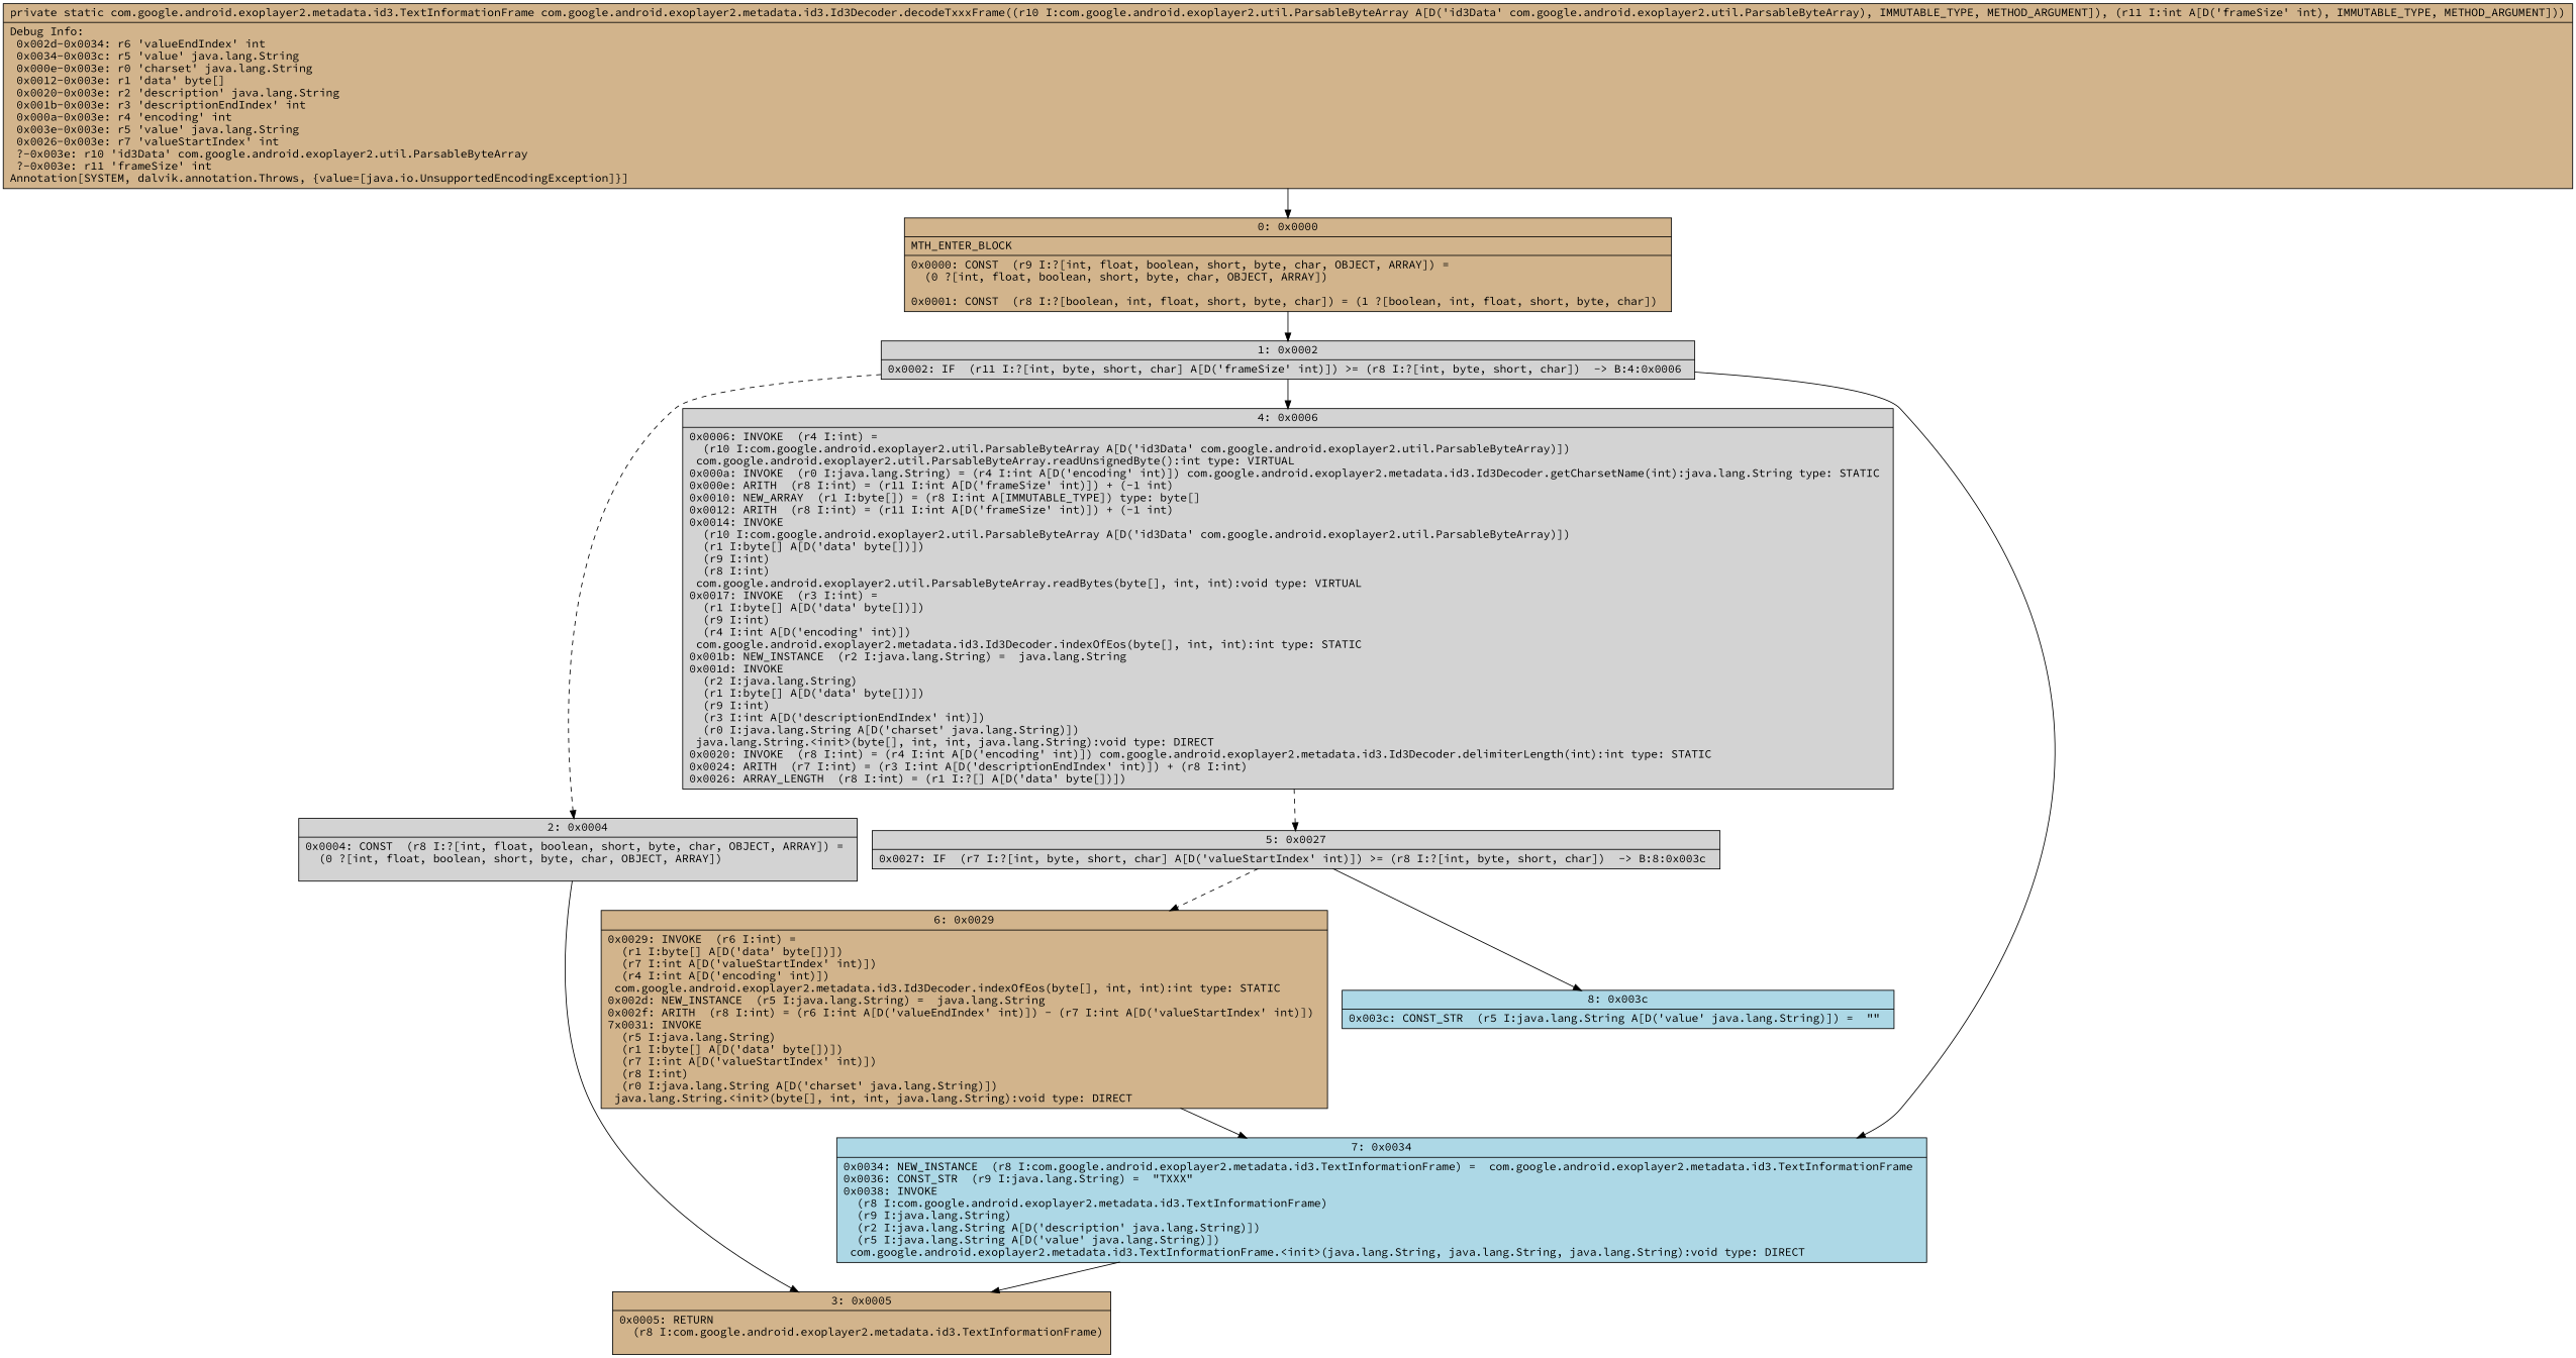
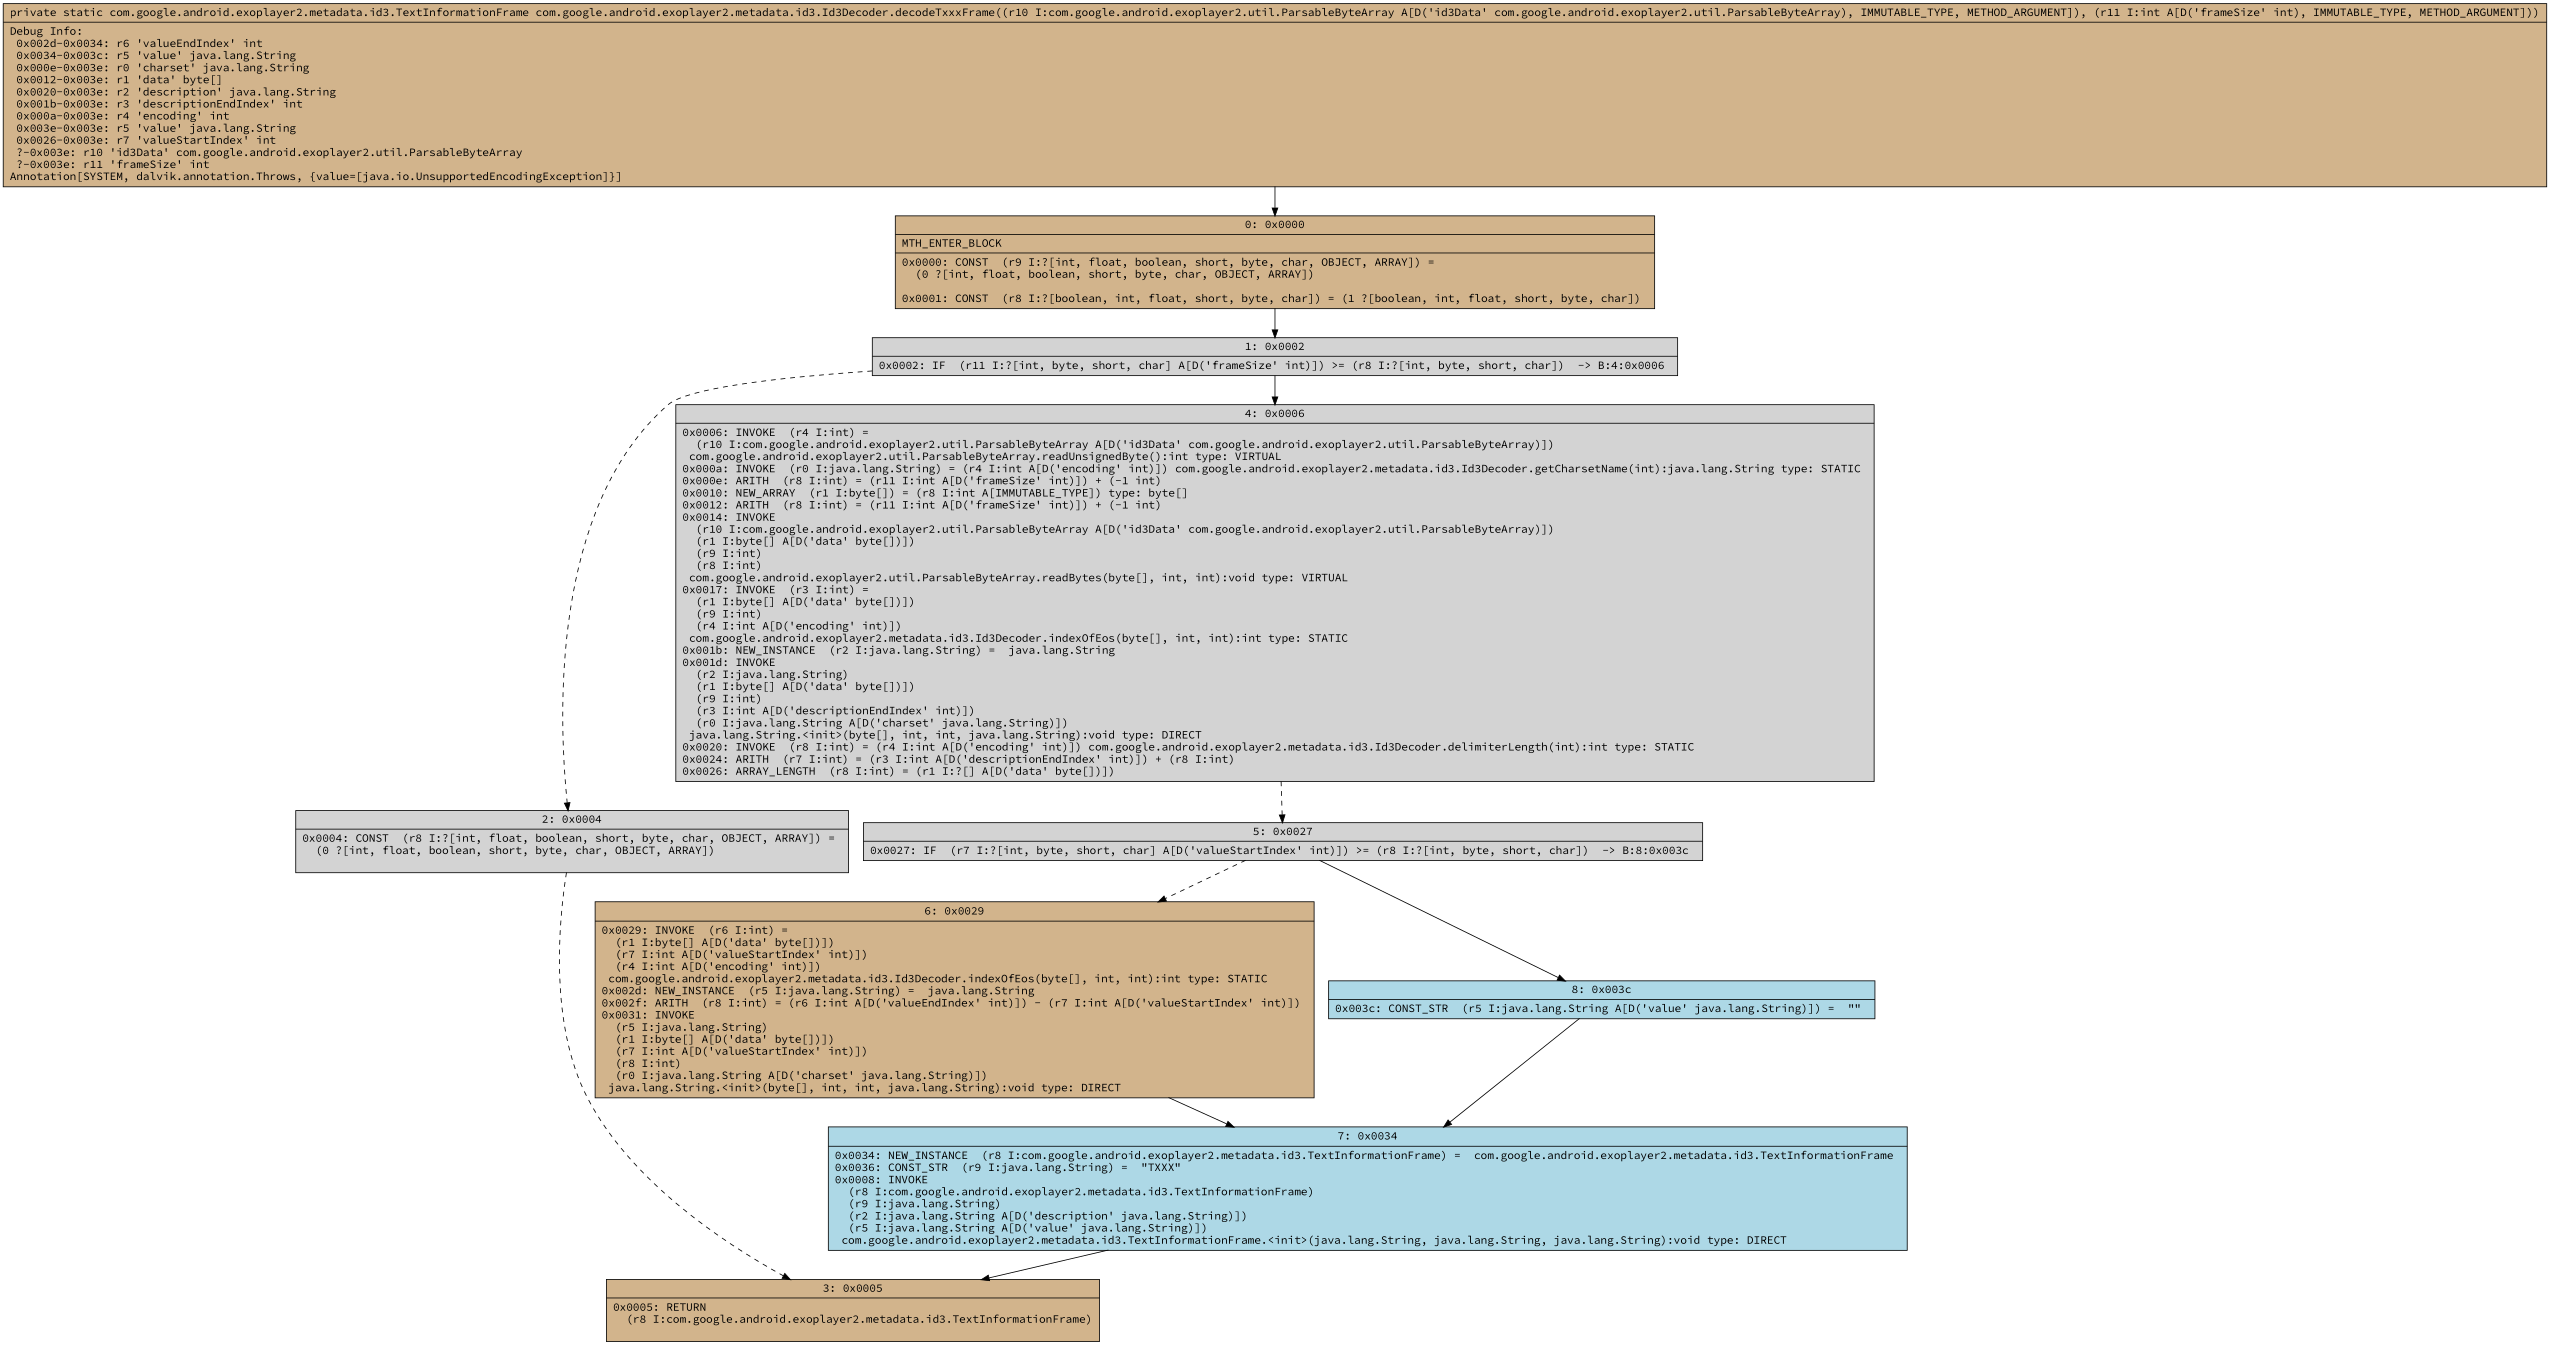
  digraph {
    fontname="Source Code Pro"
    node [fillcolor=tan fontname="Source Code Pro" shape=record style=filled]
    edge [fontname="Source Code Pro"]
    n1 [label="{0\:\ 0x0000|MTH_ENTER_BLOCK\l|0x0000: CONST  (r9 I:?[int, float, boolean, short, byte, char, OBJECT, ARRAY]) = \l  (0 ?[int, float, boolean, short, byte, char, OBJECT, ARRAY])\l \l0x0001: CONST  (r8 I:?[boolean, int, float, short, byte, char]) = (1 ?[boolean, int, float, short, byte, char]) \l}"]
    n2 [fillcolor=lightgrey label="{1\:\ 0x0002|0x0002: IF  (r11 I:?[int, byte, short, char] A[D('frameSize' int)]) \>= (r8 I:?[int, byte, short, char])  \-\> B:4:0x0006 \l}"]
    n3 [fillcolor=lightgrey label="{2\:\ 0x0004|0x0004: CONST  (r8 I:?[int, float, boolean, short, byte, char, OBJECT, ARRAY]) = \l  (0 ?[int, float, boolean, short, byte, char, OBJECT, ARRAY])\l \l}"]
    n4 [fillcolor=lightgrey label="{4\:\ 0x0006|0x0006: INVOKE  (r4 I:int) = \l  (r10 I:com.google.android.exoplayer2.util.ParsableByteArray A[D('id3Data' com.google.android.exoplayer2.util.ParsableByteArray)])\l com.google.android.exoplayer2.util.ParsableByteArray.readUnsignedByte():int type: VIRTUAL \l0x000a: INVOKE  (r0 I:java.lang.String) = (r4 I:int A[D('encoding' int)]) com.google.android.exoplayer2.metadata.id3.Id3Decoder.getCharsetName(int):java.lang.String type: STATIC \l0x000e: ARITH  (r8 I:int) = (r11 I:int A[D('frameSize' int)]) + (\-1 int) \l0x0010: NEW_ARRAY  (r1 I:byte[]) = (r8 I:int A[IMMUTABLE_TYPE]) type: byte[] \l0x0012: ARITH  (r8 I:int) = (r11 I:int A[D('frameSize' int)]) + (\-1 int) \l0x0014: INVOKE  \l  (r10 I:com.google.android.exoplayer2.util.ParsableByteArray A[D('id3Data' com.google.android.exoplayer2.util.ParsableByteArray)])\l  (r1 I:byte[] A[D('data' byte[])])\l  (r9 I:int)\l  (r8 I:int)\l com.google.android.exoplayer2.util.ParsableByteArray.readBytes(byte[], int, int):void type: VIRTUAL \l0x0017: INVOKE  (r3 I:int) = \l  (r1 I:byte[] A[D('data' byte[])])\l  (r9 I:int)\l  (r4 I:int A[D('encoding' int)])\l com.google.android.exoplayer2.metadata.id3.Id3Decoder.indexOfEos(byte[], int, int):int type: STATIC \l0x001b: NEW_INSTANCE  (r2 I:java.lang.String) =  java.lang.String \l0x001d: INVOKE  \l  (r2 I:java.lang.String)\l  (r1 I:byte[] A[D('data' byte[])])\l  (r9 I:int)\l  (r3 I:int A[D('descriptionEndIndex' int)])\l  (r0 I:java.lang.String A[D('charset' java.lang.String)])\l java.lang.String.\<init\>(byte[], int, int, java.lang.String):void type: DIRECT \l0x0020: INVOKE  (r8 I:int) = (r4 I:int A[D('encoding' int)]) com.google.android.exoplayer2.metadata.id3.Id3Decoder.delimiterLength(int):int type: STATIC \l0x0024: ARITH  (r7 I:int) = (r3 I:int A[D('descriptionEndIndex' int)]) + (r8 I:int) \l0x0026: ARRAY_LENGTH  (r8 I:int) = (r1 I:?[] A[D('data' byte[])]) \l}"]
    n5 [label="{3\:\ 0x0005|0x0005: RETURN  \l  (r8 I:com.google.android.exoplayer2.metadata.id3.TextInformationFrame)\l \l}"]
    n6 [fillcolor=lightgrey label="{5\:\ 0x0027|0x0027: IF  (r7 I:?[int, byte, short, char] A[D('valueStartIndex' int)]) \>= (r8 I:?[int, byte, short, char])  \-\> B:8:0x003c \l}"]
-   n7 [label="{6\:\ 0x0029|0x0029: INVOKE  (r6 I:int) = \l  (r1 I:byte[] A[D('data' byte[])])\l  (r7 I:int A[D('valueStartIndex' int)])\l  (r4 I:int A[D('encoding' int)])\l com.google.android.exoplayer2.metadata.id3.Id3Decoder.indexOfEos(byte[], int, int):int type: STATIC \l0x002d: NEW_INSTANCE  (r5 I:java.lang.String) =  java.lang.String \l0x002f: ARITH  (r8 I:int) = (r6 I:int A[D('valueEndIndex' int)]) \- (r7 I:int A[D('valueStartIndex' int)]) \l7x0031: INVOKE  \l  (r5 I:java.lang.String)\l  (r1 I:byte[] A[D('data' byte[])])\l  (r7 I:int A[D('valueStartIndex' int)])\l  (r8 I:int)\l  (r0 I:java.lang.String A[D('charset' java.lang.String)])\l java.lang.String.\<init\>(byte[], int, int, java.lang.String):void type: DIRECT \l}"]
+   n7 [label="{6\:\ 0x0029|0x0029: INVOKE  (r6 I:int) = \l  (r1 I:byte[] A[D('data' byte[])])\l  (r7 I:int A[D('valueStartIndex' int)])\l  (r4 I:int A[D('encoding' int)])\l com.google.android.exoplayer2.metadata.id3.Id3Decoder.indexOfEos(byte[], int, int):int type: STATIC \l0x002d: NEW_INSTANCE  (r5 I:java.lang.String) =  java.lang.String \l0x002f: ARITH  (r8 I:int) = (r6 I:int A[D('valueEndIndex' int)]) \- (r7 I:int A[D('valueStartIndex' int)]) \l0x0031: INVOKE  \l  (r5 I:java.lang.String)\l  (r1 I:byte[] A[D('data' byte[])])\l  (r7 I:int A[D('valueStartIndex' int)])\l  (r8 I:int)\l  (r0 I:java.lang.String A[D('charset' java.lang.String)])\l java.lang.String.\<init\>(byte[], int, int, java.lang.String):void type: DIRECT \l}"]
    n8 [fillcolor=lightblue label="{8\:\ 0x003c|0x003c: CONST_STR  (r5 I:java.lang.String A[D('value' java.lang.String)]) =  \"\" \l}"]
-   n9 [fillcolor=lightblue label="{7\:\ 0x0034|0x0034: NEW_INSTANCE  (r8 I:com.google.android.exoplayer2.metadata.id3.TextInformationFrame) =  com.google.android.exoplayer2.metadata.id3.TextInformationFrame \l0x0036: CONST_STR  (r9 I:java.lang.String) =  \"TXXX\" \l0x0038: INVOKE  \l  (r8 I:com.google.android.exoplayer2.metadata.id3.TextInformationFrame)\l  (r9 I:java.lang.String)\l  (r2 I:java.lang.String A[D('description' java.lang.String)])\l  (r5 I:java.lang.String A[D('value' java.lang.String)])\l com.google.android.exoplayer2.metadata.id3.TextInformationFrame.\<init\>(java.lang.String, java.lang.String, java.lang.String):void type: DIRECT \l}"]
+   n9 [fillcolor=lightblue label="{7\:\ 0x0034|0x0034: NEW_INSTANCE  (r8 I:com.google.android.exoplayer2.metadata.id3.TextInformationFrame) =  com.google.android.exoplayer2.metadata.id3.TextInformationFrame \l0x0036: CONST_STR  (r9 I:java.lang.String) =  \"TXXX\" \l0x0008: INVOKE  \l  (r8 I:com.google.android.exoplayer2.metadata.id3.TextInformationFrame)\l  (r9 I:java.lang.String)\l  (r2 I:java.lang.String A[D('description' java.lang.String)])\l  (r5 I:java.lang.String A[D('value' java.lang.String)])\l com.google.android.exoplayer2.metadata.id3.TextInformationFrame.\<init\>(java.lang.String, java.lang.String, java.lang.String):void type: DIRECT \l}"]
    n10 [label="{private static com.google.android.exoplayer2.metadata.id3.TextInformationFrame com.google.android.exoplayer2.metadata.id3.Id3Decoder.decodeTxxxFrame((r10 I:com.google.android.exoplayer2.util.ParsableByteArray A[D('id3Data' com.google.android.exoplayer2.util.ParsableByteArray), IMMUTABLE_TYPE, METHOD_ARGUMENT]), (r11 I:int A[D('frameSize' int), IMMUTABLE_TYPE, METHOD_ARGUMENT]))  | Debug Info:\l  0x002d\-0x0034: r6 'valueEndIndex' int\l  0x0034\-0x003c: r5 'value' java.lang.String\l  0x000e\-0x003e: r0 'charset' java.lang.String\l  0x0012\-0x003e: r1 'data' byte[]\l  0x0020\-0x003e: r2 'description' java.lang.String\l  0x001b\-0x003e: r3 'descriptionEndIndex' int\l  0x000a\-0x003e: r4 'encoding' int\l  0x003e\-0x003e: r5 'value' java.lang.String\l  0x0026\-0x003e: r7 'valueStartIndex' int\l  ?\-0x003e: r10 'id3Data' com.google.android.exoplayer2.util.ParsableByteArray\l  ?\-0x003e: r11 'frameSize' int\lAnnotation[SYSTEM, dalvik.annotation.Throws, \{value=[java.io.UnsupportedEncodingException]\}]\l}"]
    n1 -> n2
    n2 -> n3 [style=dashed]
    n2 -> n4
-   n3 -> n5
+   n3 -> n5 [style=dashed]
    n4 -> n6 [style=dashed]
    n6 -> n7 [style=dashed]
    n6 -> n8
    n7 -> n9
-   n2 -> n9
+   n8 -> n9
    n9 -> n5
    n10 -> n1
  }
